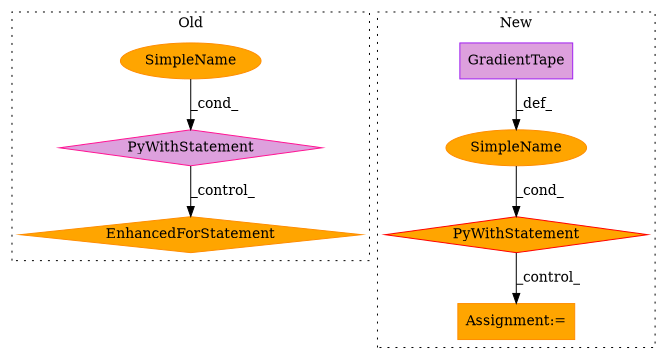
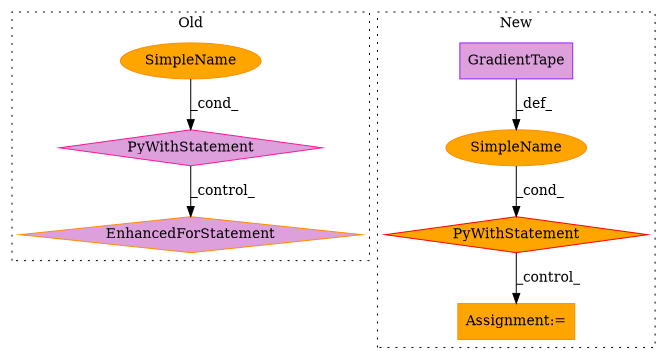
  digraph {
    node [a=42 shape=diamond style=filled fillcolor=orange color=darkorange]
-   n1 [a=70 l="61,2" label=EnhancedForStatement s="3770,3878"]
+   n1 [a=70 l="61,2" label=EnhancedForStatement s="3770,3878" fillcolor=plum]
    n2 [label=SimpleName shape=ellipse]
    n3 [a=104 l="10,2" label=PyWithStatement s="3713,3758" fillcolor=plum color=deeppink]
    n4 [a=32 l=14 label=GradientTape s=3374 shape=box fillcolor=plum color=purple]
    n5 [a=7 l=4 label="Assignment:=" s=3402 shape=box]
    n6 [label=SimpleName shape=ellipse]
    n7 [a=104 l="10,2" label=PyWithStatement s="3353,3388" color=red]
    subgraph cluster_1 {
      label=Old
      style=dotted
      n1
      n2
      n3
    }
    subgraph cluster_2 {
      label=New
      style=dotted
      n4
      n5
      n6
      n7
    }
    n2 -> n3 [label=_cond_]
    n3 -> n1 [label=_control_]
    n4 -> n6 [label=_def_]
    n6 -> n7 [label=_cond_]
    n7 -> n5 [label=_control_]
  }
